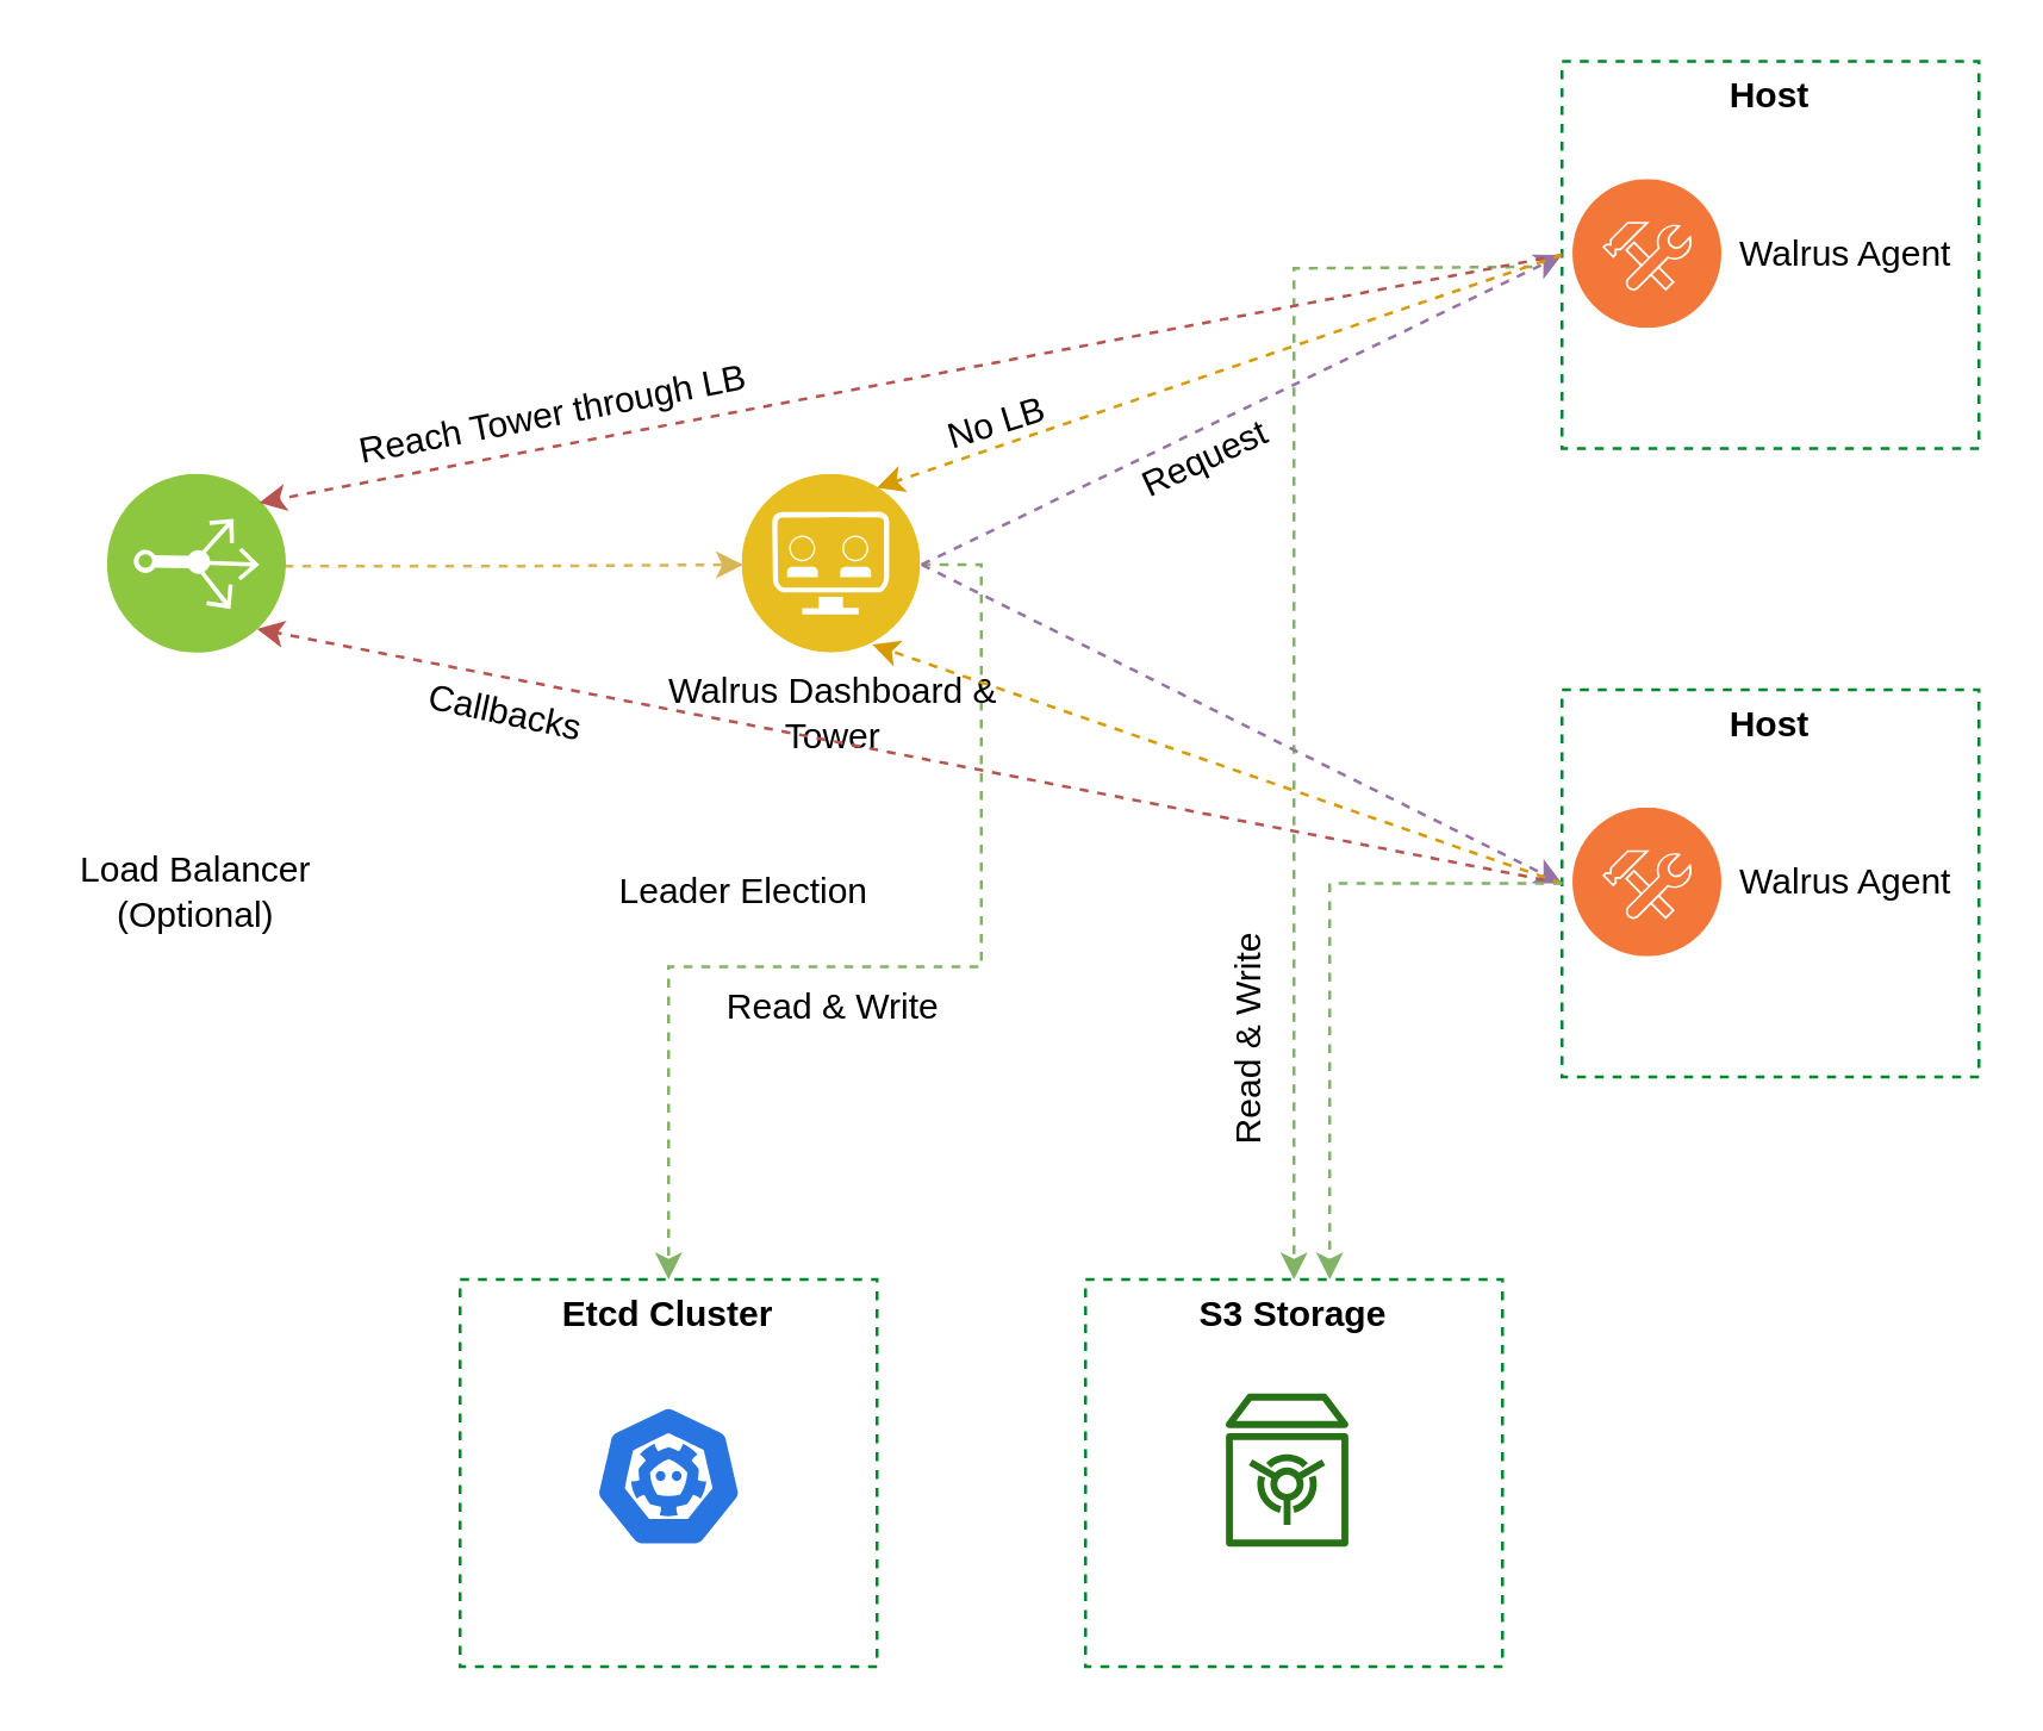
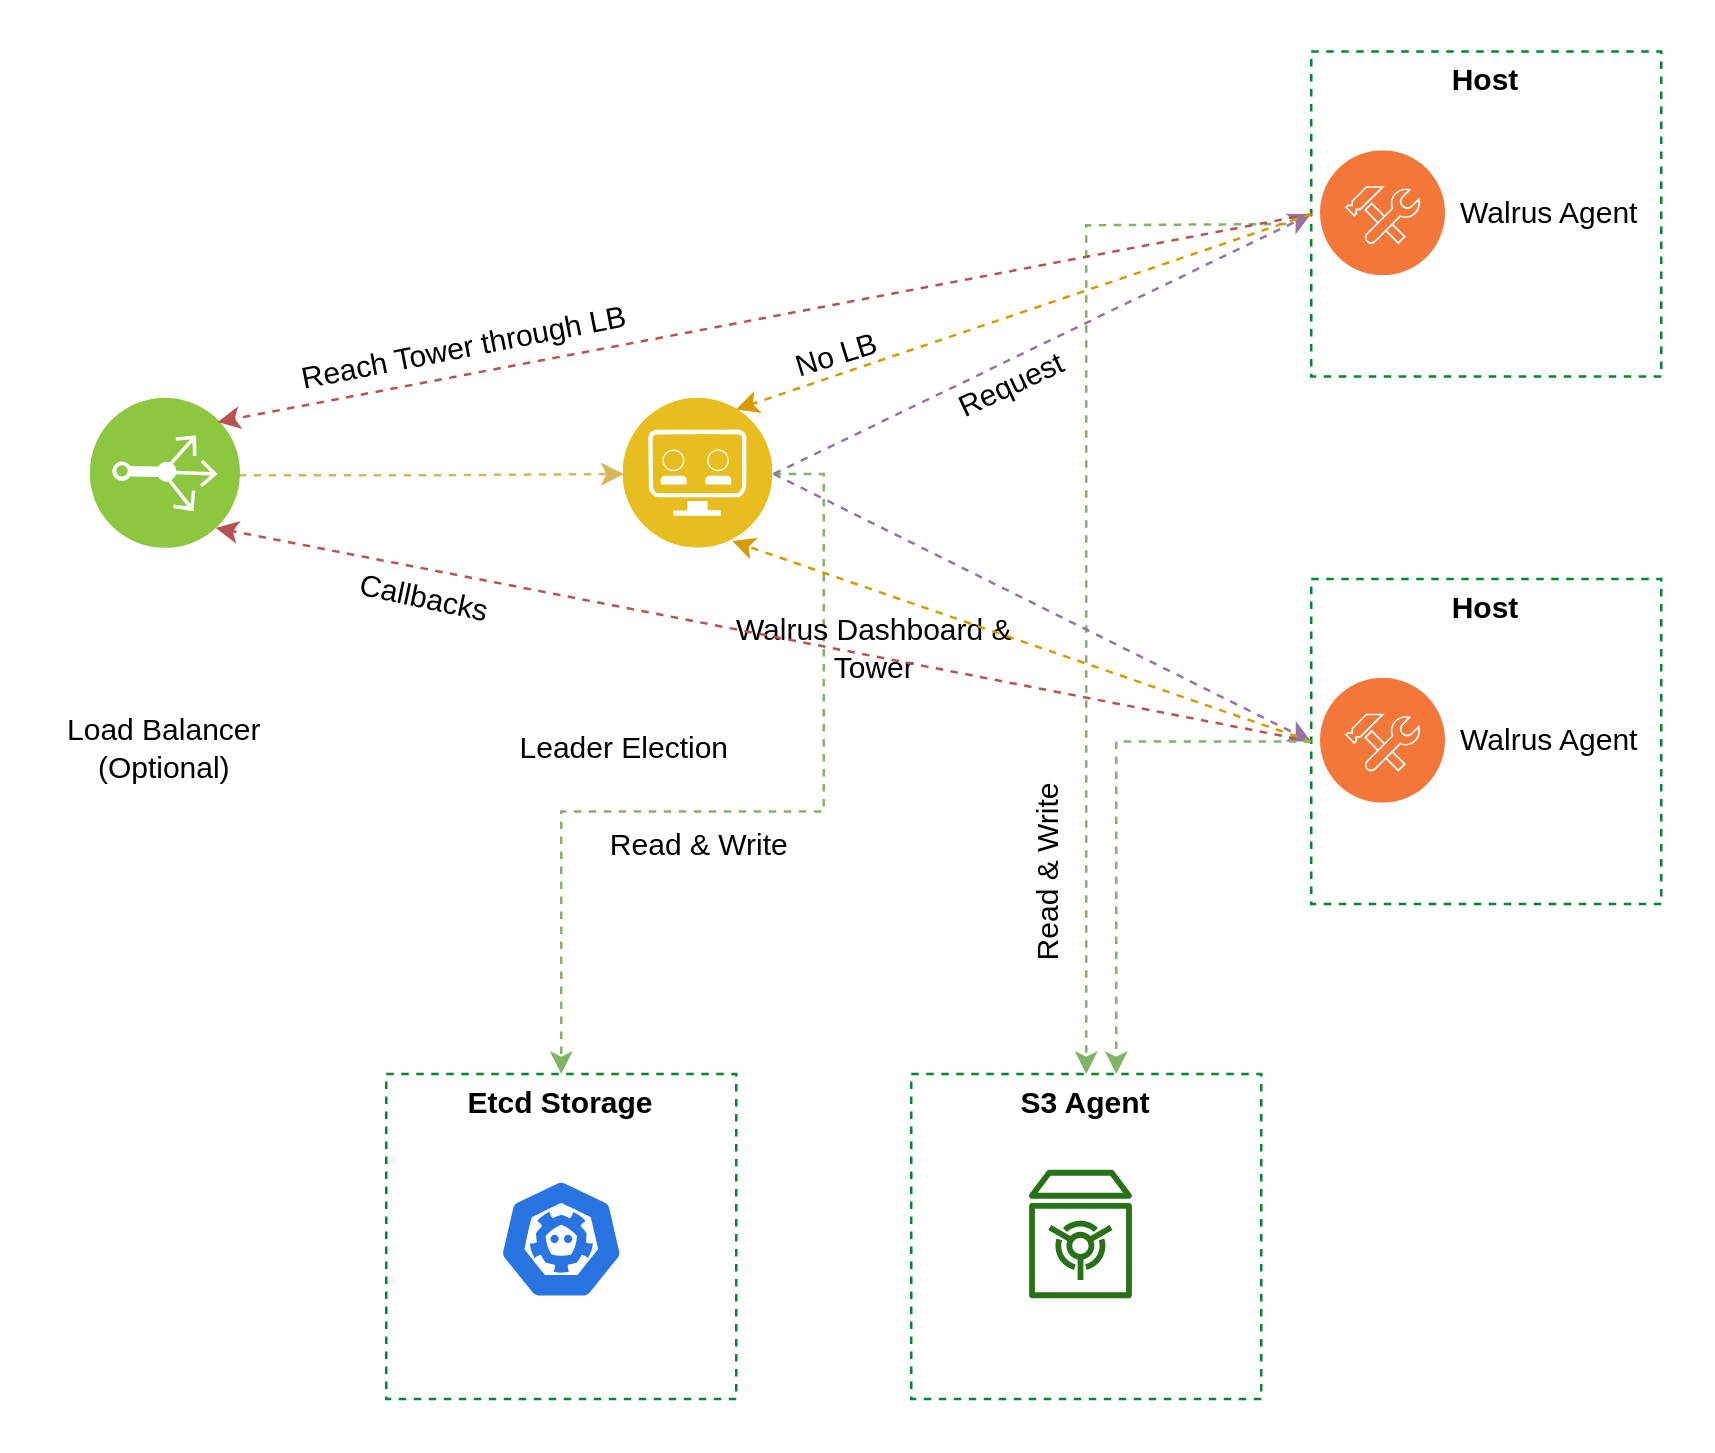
  <mxCell id="0" />
  <mxCell id="1" parent="0" />
  <mxCell id="2" style="edgeStyle=orthogonalEdgeStyle;rounded=0;orthogonalLoop=1;jettySize=auto;html=1;exitX=1;exitY=0.5;exitDx=0;exitDy=0;fillColor=#d5e8d4;strokeColor=#82b366;dashed=1;" parent="1" source="4" target="25" edge="1"><mxGeometry relative="1" as="geometry"><mxPoint x="514" y="189" as="targetPoint" /></mxGeometry></mxCell>
  <mxCell id="3" style="edgeStyle=orthogonalEdgeStyle;rounded=0;orthogonalLoop=1;jettySize=auto;html=1;fillColor=#d5e8d4;strokeColor=#82b366;entryX=0.5;entryY=0;entryDx=0;entryDy=0;dashed=1;" parent="1" target="9" edge="1"><mxGeometry relative="1" as="geometry"><mxPoint x="424" y="429" as="targetPoint" /><mxPoint x="514" y="89" as="sourcePoint" /></mxGeometry></mxCell>
  <mxCell id="4" value="" style="aspect=fixed;perimeter=ellipsePerimeter;html=1;align=center;shadow=0;dashed=0;fontColor=#4277BB;labelBackgroundColor=#ffffff;fontSize=12;spacingTop=3;image;image=img/lib/ibm/applications/api_developer_portal.svg;" parent="1" vertex="1"><mxGeometry x="249" y="159" width="60" height="60" as="geometry" /></mxCell>
- <mxCell id="5" value="Walrus Dashboard &amp;amp;&lt;br&gt;Tower" style="text;html=1;align=center;verticalAlign=middle;resizable=0;points=[];autosize=1;" parent="1" vertex="1"><mxGeometry x="214" y="224" width="130" height="30" as="geometry" /></mxCell>
+ <mxCell id="5" value="Walrus Dashboard &amp;amp;&lt;br&gt;Tower" style="text;html=1;align=center;verticalAlign=middle;resizable=0;points=[];autosize=1;" parent="1" vertex="1"><mxGeometry x="284" y="244" width="130" height="30" as="geometry" /></mxCell>
  <mxCell id="6" value="Host" style="fontStyle=1;verticalAlign=top;align=center;spacingTop=-2;fillColor=none;rounded=0;whiteSpace=wrap;html=1;strokeColor=#00882B;strokeWidth=1;dashed=1;container=1;collapsible=0;expand=0;recursiveResize=0;" parent="1" vertex="1"><mxGeometry x="524" y="20" width="140" height="130" as="geometry" /></mxCell>
  <mxCell id="7" value="" style="aspect=fixed;perimeter=ellipsePerimeter;html=1;align=center;shadow=0;dashed=0;fontColor=#4277BB;labelBackgroundColor=#ffffff;fontSize=12;spacingTop=3;image;image=img/lib/ibm/devops/configuration_management.svg;" parent="6" vertex="1"><mxGeometry x="4" y="40" width="50" height="50" as="geometry" /></mxCell>
  <mxCell id="8" value="Walrus Agent" style="text;html=1;align=center;verticalAlign=middle;resizable=0;points=[];autosize=1;fontStyle=0" parent="6" vertex="1"><mxGeometry x="50" y="55" width="90" height="20" as="geometry" /></mxCell>
- <mxCell id="9" value="S3 Storage" style="fontStyle=1;verticalAlign=top;align=center;spacingTop=-2;fillColor=none;rounded=0;whiteSpace=wrap;html=1;strokeColor=#00882B;strokeWidth=1;dashed=1;container=1;collapsible=0;expand=0;recursiveResize=0;" parent="1" vertex="1"><mxGeometry x="364" y="429" width="140" height="130" as="geometry" /></mxCell>
+ <mxCell id="9" value="S3 Agent" style="fontStyle=1;verticalAlign=top;align=center;spacingTop=-2;fillColor=none;rounded=0;whiteSpace=wrap;html=1;strokeColor=#00882B;strokeWidth=1;dashed=1;container=1;collapsible=0;expand=0;recursiveResize=0;" parent="1" vertex="1"><mxGeometry x="364" y="429" width="140" height="130" as="geometry" /></mxCell>
  <mxCell id="10" value="" style="outlineConnect=0;fontColor=#232F3E;gradientColor=none;fillColor=#277116;strokeColor=none;dashed=0;verticalLabelPosition=bottom;verticalAlign=top;align=center;html=1;fontSize=12;fontStyle=0;aspect=fixed;pointerEvents=1;shape=mxgraph.aws4.vault;" parent="9" vertex="1"><mxGeometry x="47" y="38" width="41.33" height="52" as="geometry" /></mxCell>
  <mxCell id="11" value="Host" style="fontStyle=1;verticalAlign=top;align=center;spacingTop=-2;fillColor=none;rounded=0;whiteSpace=wrap;html=1;strokeColor=#00882B;strokeWidth=1;dashed=1;container=1;collapsible=0;expand=0;recursiveResize=0;" parent="1" vertex="1"><mxGeometry x="524" y="231" width="140" height="130" as="geometry" /></mxCell>
  <mxCell id="12" value="" style="aspect=fixed;perimeter=ellipsePerimeter;html=1;align=center;shadow=0;dashed=0;fontColor=#4277BB;labelBackgroundColor=#ffffff;fontSize=12;spacingTop=3;image;image=img/lib/ibm/devops/configuration_management.svg;" parent="11" vertex="1"><mxGeometry x="4" y="40" width="50" height="50" as="geometry" /></mxCell>
  <mxCell id="13" value="Walrus Agent" style="text;html=1;align=center;verticalAlign=middle;resizable=0;points=[];autosize=1;fontStyle=0" parent="11" vertex="1"><mxGeometry x="50" y="55" width="90" height="20" as="geometry" /></mxCell>
  <mxCell id="14" style="edgeStyle=orthogonalEdgeStyle;rounded=0;orthogonalLoop=1;jettySize=auto;html=1;exitX=0.5;exitY=0;exitDx=0;exitDy=0;entryX=0;entryY=0.5;entryDx=0;entryDy=0;fillColor=#fff2cc;strokeColor=#d6b656;dashed=1;" parent="1" source="15" target="4" edge="1"><mxGeometry relative="1" as="geometry" /></mxCell>
  <mxCell id="15" value="" style="aspect=fixed;perimeter=ellipsePerimeter;html=1;align=center;shadow=0;dashed=0;fontColor=#4277BB;labelBackgroundColor=#ffffff;fontSize=12;spacingTop=3;image;image=img/lib/ibm/infrastructure/load_balancing_routing.svg;rotation=91;" parent="1" vertex="1"><mxGeometry x="35" y="159" width="60" height="60" as="geometry" /></mxCell>
  <mxCell id="16" value="Load Balancer &lt;br&gt;(Optional)" style="text;html=1;align=center;verticalAlign=middle;resizable=0;points=[];autosize=1;" parent="1" vertex="1"><mxGeometry x="20" y="284" width="90" height="30" as="geometry" /></mxCell>
  <mxCell id="17" value="" style="endArrow=classic;html=1;exitX=1;exitY=0.5;exitDx=0;exitDy=0;entryX=0;entryY=0.5;entryDx=0;entryDy=0;fillColor=#e1d5e7;strokeColor=#9673a6;dashed=1;" parent="1" source="4" target="6" edge="1"><mxGeometry width="50" height="50" relative="1" as="geometry"><mxPoint x="284" y="229" as="sourcePoint" /><mxPoint x="334" y="179" as="targetPoint" /></mxGeometry></mxCell>
  <mxCell id="18" value="" style="endArrow=classic;html=1;entryX=0;entryY=0.5;entryDx=0;entryDy=0;fillColor=#e1d5e7;strokeColor=#9673a6;exitX=1;exitY=0.5;exitDx=0;exitDy=0;dashed=1;" parent="1" source="4" target="11" edge="1"><mxGeometry width="50" height="50" relative="1" as="geometry"><mxPoint x="314" y="189" as="sourcePoint" /><mxPoint x="534" y="54" as="targetPoint" /></mxGeometry></mxCell>
  <mxCell id="19" value="" style="endArrow=classic;html=1;exitX=0;exitY=0.5;exitDx=0;exitDy=0;entryX=0;entryY=0;entryDx=0;entryDy=0;fillColor=#f8cecc;strokeColor=#b85450;dashed=1;" parent="1" source="6" target="15" edge="1"><mxGeometry width="50" height="50" relative="1" as="geometry"><mxPoint x="284" y="229" as="sourcePoint" /><mxPoint x="334" y="179" as="targetPoint" /></mxGeometry></mxCell>
  <mxCell id="20" value="" style="endArrow=classic;html=1;exitX=0;exitY=0.5;exitDx=0;exitDy=0;entryX=1;entryY=0;entryDx=0;entryDy=0;fillColor=#f8cecc;strokeColor=#b85450;dashed=1;" parent="1" source="11" target="15" edge="1"><mxGeometry width="50" height="50" relative="1" as="geometry"><mxPoint x="534" y="54" as="sourcePoint" /><mxPoint x="96.58" y="178.16" as="targetPoint" /></mxGeometry></mxCell>
  <mxCell id="21" value="" style="endArrow=classic;html=1;exitX=0;exitY=0.5;exitDx=0;exitDy=0;entryX=0;entryY=0;entryDx=0;entryDy=0;fillColor=#ffe6cc;strokeColor=#d79b00;dashed=1;" parent="1" source="6" edge="1"><mxGeometry width="50" height="50" relative="1" as="geometry"><mxPoint x="731.42" y="39" as="sourcePoint" /><mxPoint x="294" y="163.16" as="targetPoint" /></mxGeometry></mxCell>
  <mxCell id="22" value="" style="endArrow=classic;html=1;exitX=0;exitY=0.5;exitDx=0;exitDy=0;entryX=0.75;entryY=1;entryDx=0;entryDy=0;fillColor=#ffe6cc;strokeColor=#d79b00;dashed=1;" parent="1" source="11" target="4" edge="1"><mxGeometry width="50" height="50" relative="1" as="geometry"><mxPoint x="534" y="54" as="sourcePoint" /><mxPoint x="304" y="173.16" as="targetPoint" /></mxGeometry></mxCell>
  <mxCell id="23" value="No LB" style="text;html=1;align=center;verticalAlign=middle;resizable=0;points=[];autosize=1;rotation=343;" parent="1" vertex="1"><mxGeometry x="309" y="132" width="50" height="20" as="geometry" /></mxCell>
  <mxCell id="24" value="Reach Tower through LB" style="text;html=1;align=center;verticalAlign=middle;resizable=0;points=[];autosize=1;rotation=349;" parent="1" vertex="1"><mxGeometry x="110" y="129" width="150" height="20" as="geometry" /></mxCell>
- <mxCell id="25" value="Etcd Cluster" style="fontStyle=1;verticalAlign=top;align=center;spacingTop=-2;fillColor=none;rounded=0;whiteSpace=wrap;html=1;strokeColor=#00882B;strokeWidth=1;dashed=1;container=1;collapsible=0;expand=0;recursiveResize=0;" parent="1" vertex="1"><mxGeometry x="154" y="429" width="140" height="130" as="geometry" /></mxCell>
+ <mxCell id="25" value="Etcd Storage" style="fontStyle=1;verticalAlign=top;align=center;spacingTop=-2;fillColor=none;rounded=0;whiteSpace=wrap;html=1;strokeColor=#00882B;strokeWidth=1;dashed=1;container=1;collapsible=0;expand=0;recursiveResize=0;" parent="1" vertex="1"><mxGeometry x="154" y="429" width="140" height="130" as="geometry" /></mxCell>
  <mxCell id="26" value="" style="html=1;dashed=0;whitespace=wrap;fillColor=#2875E2;strokeColor=#ffffff;points=[[0.005,0.63,0],[0.1,0.2,0],[0.9,0.2,0],[0.5,0,0],[0.995,0.63,0],[0.72,0.99,0],[0.5,1,0],[0.28,0.99,0]];shape=mxgraph.kubernetes.icon;prIcon=etcd" vertex="1" parent="25"><mxGeometry x="45" y="42" width="50" height="48" as="geometry" /></mxCell>
  <mxCell id="27" value="Read &amp;amp; Write" style="text;html=1;align=center;verticalAlign=middle;resizable=0;points=[];autosize=1;" parent="1" vertex="1"><mxGeometry x="234" y="328" width="90" height="20" as="geometry" /></mxCell>
  <mxCell id="28" value="Read &amp;amp; Write" style="text;html=1;align=center;verticalAlign=middle;resizable=0;points=[];autosize=1;rotation=-90;" parent="1" vertex="1"><mxGeometry x="374" y="339" width="90" height="20" as="geometry" /></mxCell>
  <mxCell id="29" value="Request" style="text;html=1;align=center;verticalAlign=middle;resizable=0;points=[];autosize=1;rotation=-25;" parent="1" vertex="1"><mxGeometry x="374" y="144" width="60" height="20" as="geometry" /></mxCell>
  <mxCell id="30" value="Callbacks" style="text;html=1;align=center;verticalAlign=middle;resizable=0;points=[];autosize=1;rotation=12;" parent="1" vertex="1"><mxGeometry x="134" y="229" width="70" height="20" as="geometry" /></mxCell>
  <mxCell id="31" value="Leader Election" style="text;html=1;align=center;verticalAlign=middle;resizable=0;points=[];autosize=1;" vertex="1" parent="1"><mxGeometry x="199" y="289" width="100" height="20" as="geometry" /></mxCell>
  <mxCell id="32" style="edgeStyle=orthogonalEdgeStyle;rounded=0;orthogonalLoop=1;jettySize=auto;html=1;fillColor=#d5e8d4;strokeColor=#82b366;exitX=0;exitY=0.5;exitDx=0;exitDy=0;dashed=1;" edge="1" parent="1" source="11"><mxGeometry relative="1" as="geometry"><mxPoint x="446" y="429" as="targetPoint" /><mxPoint x="524" y="99" as="sourcePoint" /><Array as="points"><mxPoint x="446" y="296" /></Array></mxGeometry></mxCell>
